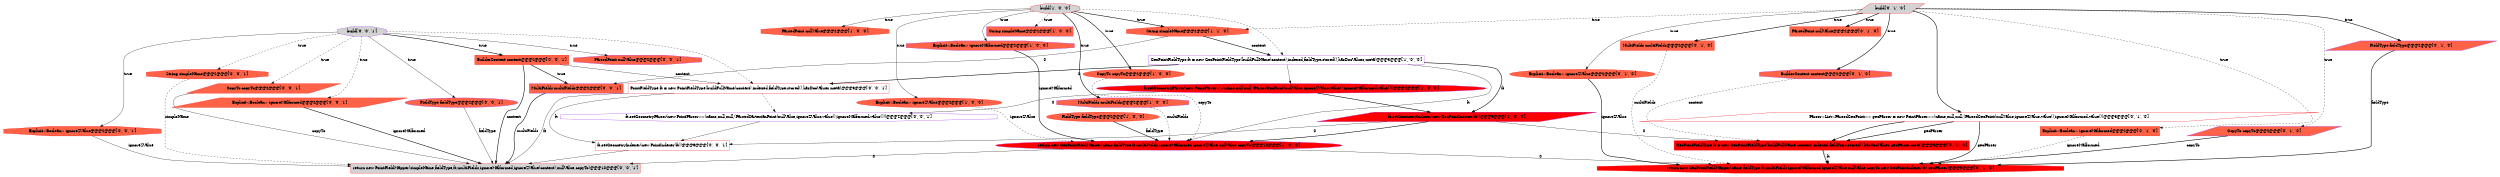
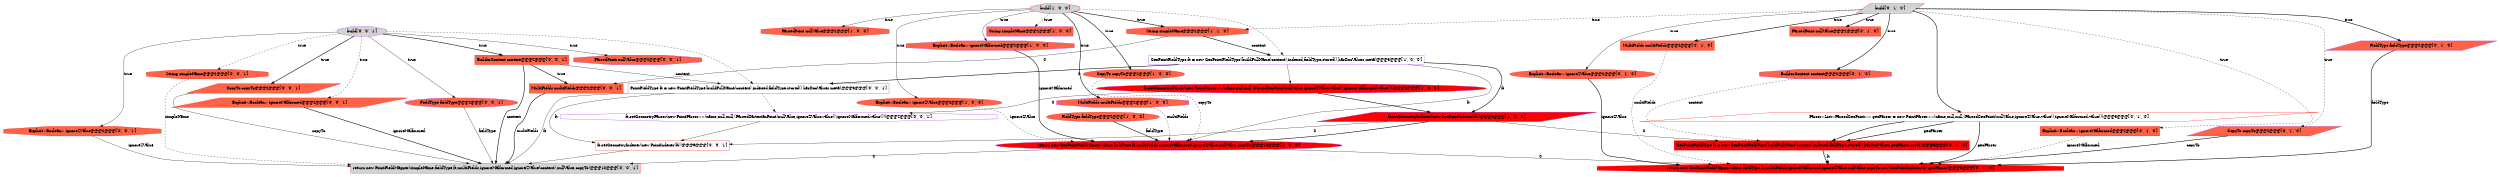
  digraph {
    node [color=red fillcolor=tomato shape=octagon style=filled]
    edge [style=bold]
    n1 [color=purple label="FieldType fieldType@@@2@@@['0', '0', '1']" shape=ellipse]
    n2 [fillcolor=lightgray label="return new PointFieldMapper(simpleName,fieldType,ft,multiFields,ignoreMalformed,ignoreZValue(context),nullValue,copyTo)@@@10@@@['0', '0', '1']" shape=box]
    n3 [fillcolor=lightgray label="build['1', '0', '0']"]
    n4 [color=purple label="MultiFields multiFields@@@2@@@['1', '0', '0']"]
    n5 [color=purple label="Explicit<Boolean> ignoreMalformed@@@2@@@['1', '0', '0']"]
    n6 [label="ParsedPoint nullValue@@@2@@@['1', '0', '0']"]
    n7 [label="CopyTo copyTo@@@2@@@['1', '0', '0']" shape=ellipse]
    n8 [color=purple label="String simpleName@@@2@@@['1', '0', '0']" shape=box]
    n9 [label="Explicit<Boolean> ignoreZValue@@@2@@@['1', '0', '0']" shape=ellipse]
    n10 [label="String simpleName@@@2@@@['1', '1', '0']"]
    n11 [color=purple fillcolor=white label="GeoPointFieldType ft = new GeoPointFieldType(buildFullName(context),indexed,fieldType.stored(),hasDocValues,meta)@@@3@@@['1', '0', '0']" shape=box]
    n12 [color=purple fillcolor=red label="return new GeoPointFieldMapper(name,fieldType,ft,multiFields,ignoreMalformed,ignoreZValue,nullValue,copyTo)@@@10@@@['1', '0', '0']" shape=ellipse]
    n13 [label="FieldType fieldType@@@2@@@['1', '0', '0']" shape=ellipse]
    n14 [color=purple label="MultiFields multiFields@@@2@@@['0', '0', '1']" shape=box]
    n15 [color=purple fillcolor=red label="ft.setGeometryParser(new PointParser<>(name,null,null,(ParsedGeoPoint)nullValue,ignoreZValue.value(),ignoreMalformed.value()))@@@4@@@['1', '0', '0']" shape=ellipse]
    n16 [color=purple fillcolor=red label="ft.setGeometryIndexer(new GeoPointIndexer(ft))@@@9@@@['1', '0', '0']" shape=parallelogram]
    n17 [fillcolor=white label="PointFieldType ft = new PointFieldType(buildFullName(context),indexed,fieldType.stored(),hasDocValues,meta)@@@3@@@['0', '0', '1']" shape=box]
    n18 [label="MultiFields multiFields@@@2@@@['0', '1', '0']" shape=box]
    n19 [fillcolor=red label="return new GeoPointFieldMapper(name,fieldType,ft,multiFields,ignoreMalformed,ignoreZValue,nullValue,copyTo,new GeoPointIndexer(ft),geoParser)@@@9@@@['0', '1', '0']"]
    n20 [fillcolor=red label="GeoPointFieldType ft = new GeoPointFieldType(buildFullName(context),indexed,fieldType.stored(),hasDocValues,geoParser,meta)@@@8@@@['0', '1', '0']" shape=box]
    n21 [label="ParsedPoint nullValue@@@2@@@['0', '1', '0']" shape=box]
    n22 [label="Explicit<Boolean> ignoreMalformed@@@2@@@['0', '1', '0']" shape=box]
    n23 [color=purple label="BuilderContext context@@@2@@@['0', '1', '0']"]
    n24 [color=purple label="CopyTo copyTo@@@2@@@['0', '1', '0']" shape=parallelogram]
    n25 [label="Explicit<Boolean> ignoreZValue@@@2@@@['0', '0', '1']"]
    n26 [color=purple fillcolor=white label="ft.setGeometryParser(new PointParser<>(name,null,null,(ParsedCartesianPoint)nullValue,ignoreZValue.value(),ignoreMalformed.value()))@@@4@@@['0', '0', '1']"]
    n27 [fillcolor=white label="ft.setGeometryIndexer(new PointIndexer(ft))@@@9@@@['0', '0', '1']" shape=box]
    n28 [color=purple label="FieldType fieldType@@@2@@@['0', '1', '0']" shape=parallelogram]
    n29 [label="String simpleName@@@2@@@['0', '0', '1']"]
    n30 [label="CopyTo copyTo@@@2@@@['0', '0', '1']" shape=parallelogram]
    n31 [label="BuilderContext context@@@2@@@['0', '0', '1']" shape=box]
    n32 [label="Explicit<Boolean> ignoreZValue@@@2@@@['0', '1', '0']" shape=ellipse]
    n33 [fillcolor=lightgray label="build['0', '1', '0']" shape=parallelogram]
    n34 [fillcolor=white label="Parser<List<ParsedGeoPoint>> geoParser = new PointParser<>(name,null,null,(ParsedGeoPoint)nullValue,ignoreZValue.value(),ignoreMalformed.value())@@@3@@@['0', '1', '0']" shape=parallelogram]
    n35 [color=purple fillcolor=lightgray label="build['0', '0', '1']"]
    n36 [color=purple label="ParsedPoint nullValue@@@2@@@['0', '0', '1']"]
    n37 [label="Explicit<Boolean> ignoreMalformed@@@2@@@['0', '0', '1']" shape=parallelogram]
    n1 -> n2 [label=fieldType style=solid]
    n3 -> n4 [label=true]
    n3 -> n5 [label=true style=solid]
    n3 -> n6 [label=true style=solid]
    n3 -> n7 [label=true]
    n3 -> n8 [label=true style=dashed]
    n3 -> n9 [label=true style=solid]
    n3 -> n10 [label=true]
    n3 -> n11 [style=dashed]
    n4 -> n12 [label=multiFields style=dashed]
    n5 -> n12 [label=ignoreMalformed]
    n7 -> n12 [label=copyTo style=dashed]
    n9 -> n12 [label=ignoreZValue style=dashed]
    n10 -> n11 [label=context]
    n10 -> n14 [label=0 style=solid]
    n11 -> n12 [label=ft style=solid]
    n11 -> n15 [style=solid]
    n11 -> n16 [label=ft]
    n11 -> n17 [label=0]
    n12 -> n2 [label=0 style=solid]
    n12 -> n19 [label=0 style=solid]
    n13 -> n12 [label=fieldType]
    n14 -> n2 [label=multiFields]
    n15 -> n16
    n15 -> n26 [label=0 style=solid]
    n16 -> n12
    n16 -> n20 [label=0 style=solid]
    n16 -> n27 [label=0 style=solid]
    n17 -> n2 [label=ft style=solid]
    n17 -> n26 [style=dashed]
    n17 -> n27 [label=ft style=solid]
    n18 -> n19 [label=multiFields style=dashed]
    n20 -> n19
    n20 -> n19 [label=ft style=dashed]
    n22 -> n19 [label=ignoreMalformed style=dashed]
    n23 -> n20 [label=context style=dashed]
    n24 -> n19 [label=copyTo]
    n25 -> n2 [label=ignoreZValue style=solid]
    n26 -> n27 [style=solid]
    n27 -> n2 [style=solid]
    n28 -> n19 [label=fieldType]
    n29 -> n2 [label=simpleName style=dashed]
    n30 -> n2 [label=copyTo style=solid]
    n31 -> n2 [label=context]
    n31 -> n14 [label=true]
    n31 -> n17 [label=context style=solid]
    n32 -> n19 [label=ignoreZValue]
    n33 -> n10 [label=true style=dashed]
    n33 -> n18 [label=true]
    n33 -> n21 [label=true]
    n33 -> n22 [label=true style=dashed]
    n33 -> n23 [label=true]
    n33 -> n24 [label=true style=dashed]
    n33 -> n28 [label=true]
    n33 -> n32 [label=true style=solid]
    n33 -> n34
    n34 -> n19 [label=geoParser]
    n34 -> n20 [label=geoParser]
    n34 -> n20
    n35 -> n1 [label=true style=solid]
    n35 -> n17 [style=dashed]
    n35 -> n25 [label=true style=solid]
    n35 -> n29 [label=true style=dashed]
-   n35 -> n30 [label=true style=dashed]
+   n35 -> n30 [label=true]
    n35 -> n31 [label=true]
    n35 -> n36 [label=true style=solid]
    n35 -> n37 [label=true style=dashed]
    n37 -> n2 [label=ignoreMalformed]
  }
